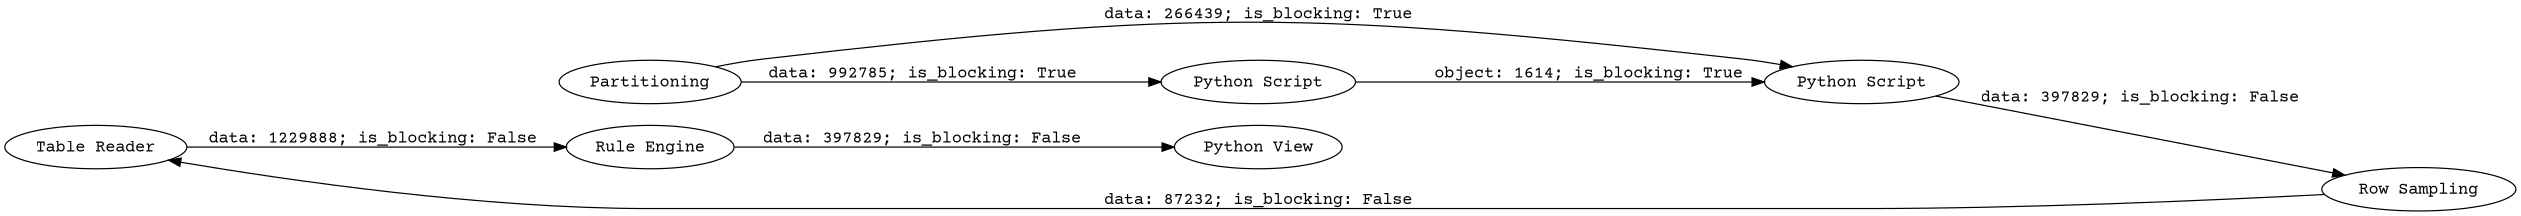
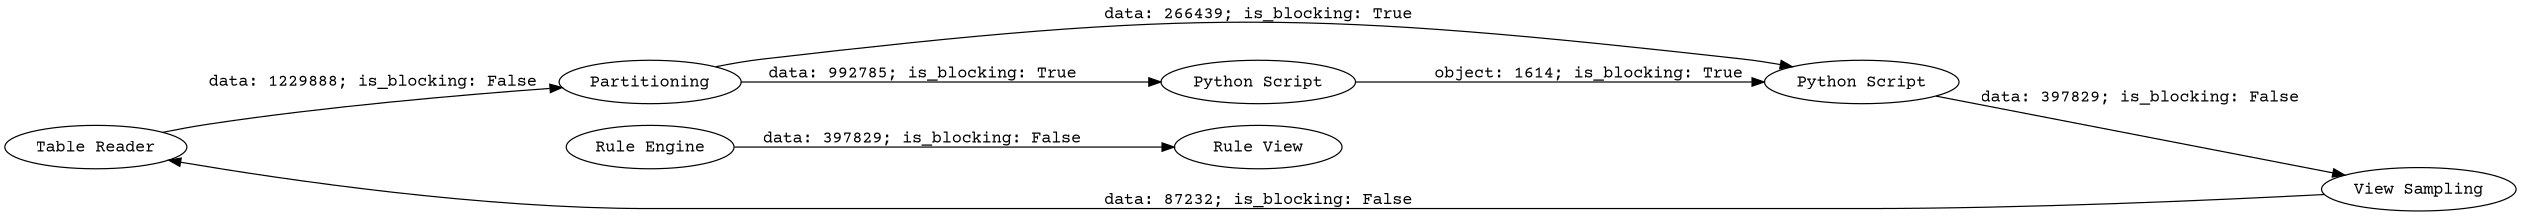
  digraph {
    fontname="Courier Prime"
    rankdir=LR
    node [fontname="Courier Prime"]
    edge [fontname="Courier Prime"]
    n1 [label="Table Reader"]
    n2 [label=Partitioning]
    n3 [label="Python Script"]
    n4 [label="Python Script"]
-   n5 [label="Row Sampling"]
+   n5 [label="View Sampling"]
    n6 [label="Rule Engine"]
-   n7 [label="Python View"]
-   n1 -> n6 [label="data: 1229888; is_blocking: False"]
+   n7 [label="Rule View"]
+   n1 -> n2 [label="data: 1229888; is_blocking: False"]
    n2 -> n3 [label="data: 266439; is_blocking: True"]
    n2 -> n4 [label="data: 992785; is_blocking: True"]
    n3 -> n5 [label="data: 397829; is_blocking: False"]
    n4 -> n3 [label="object: 1614; is_blocking: True"]
    n5 -> n1 [label="data: 87232; is_blocking: False"]
    n6 -> n7 [label="data: 397829; is_blocking: False"]
  }
